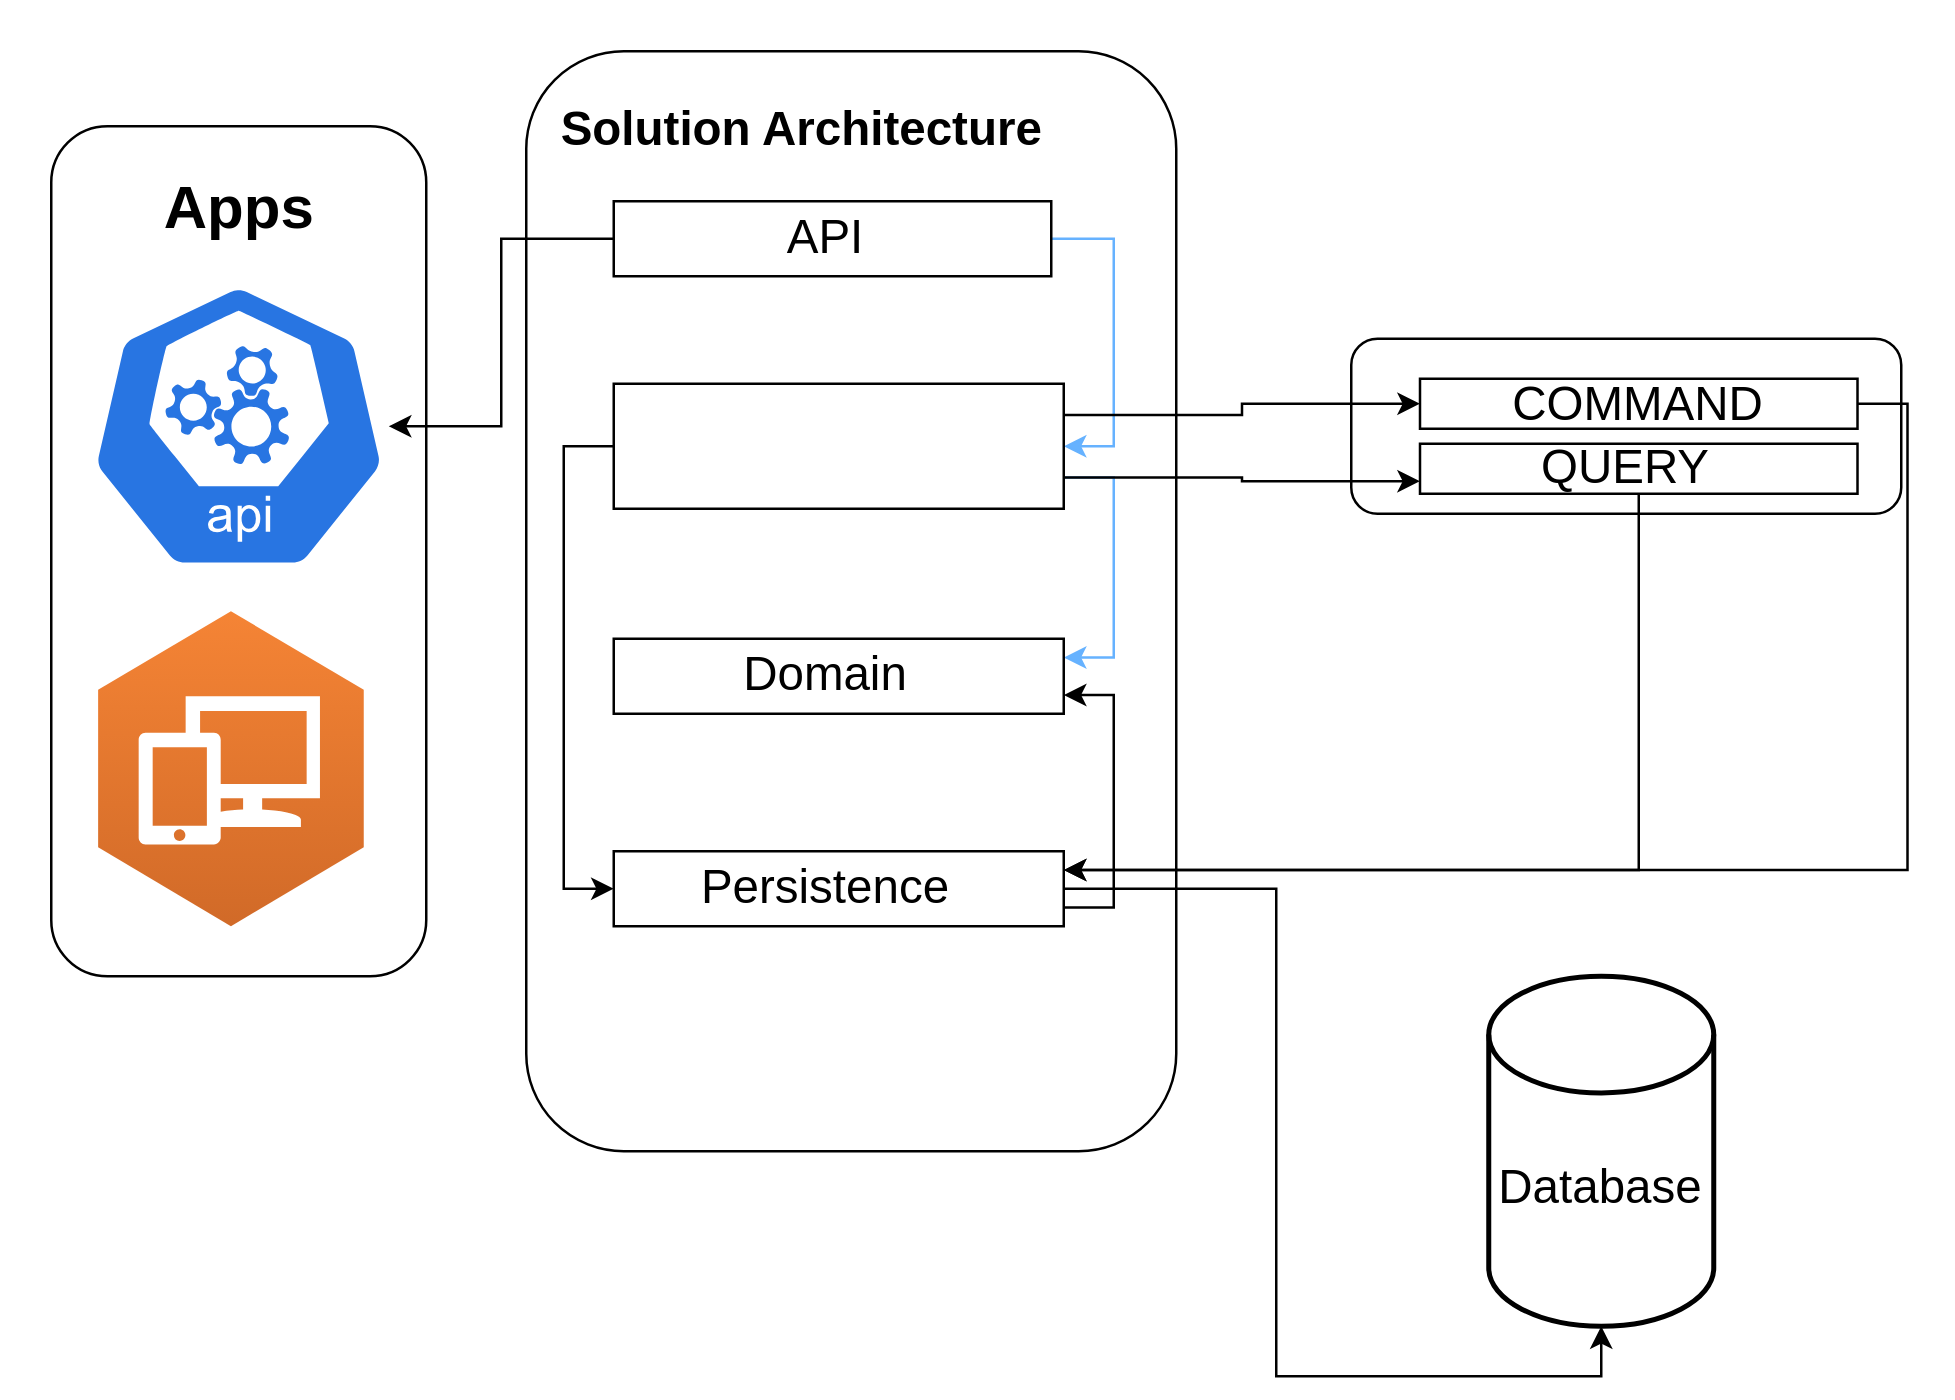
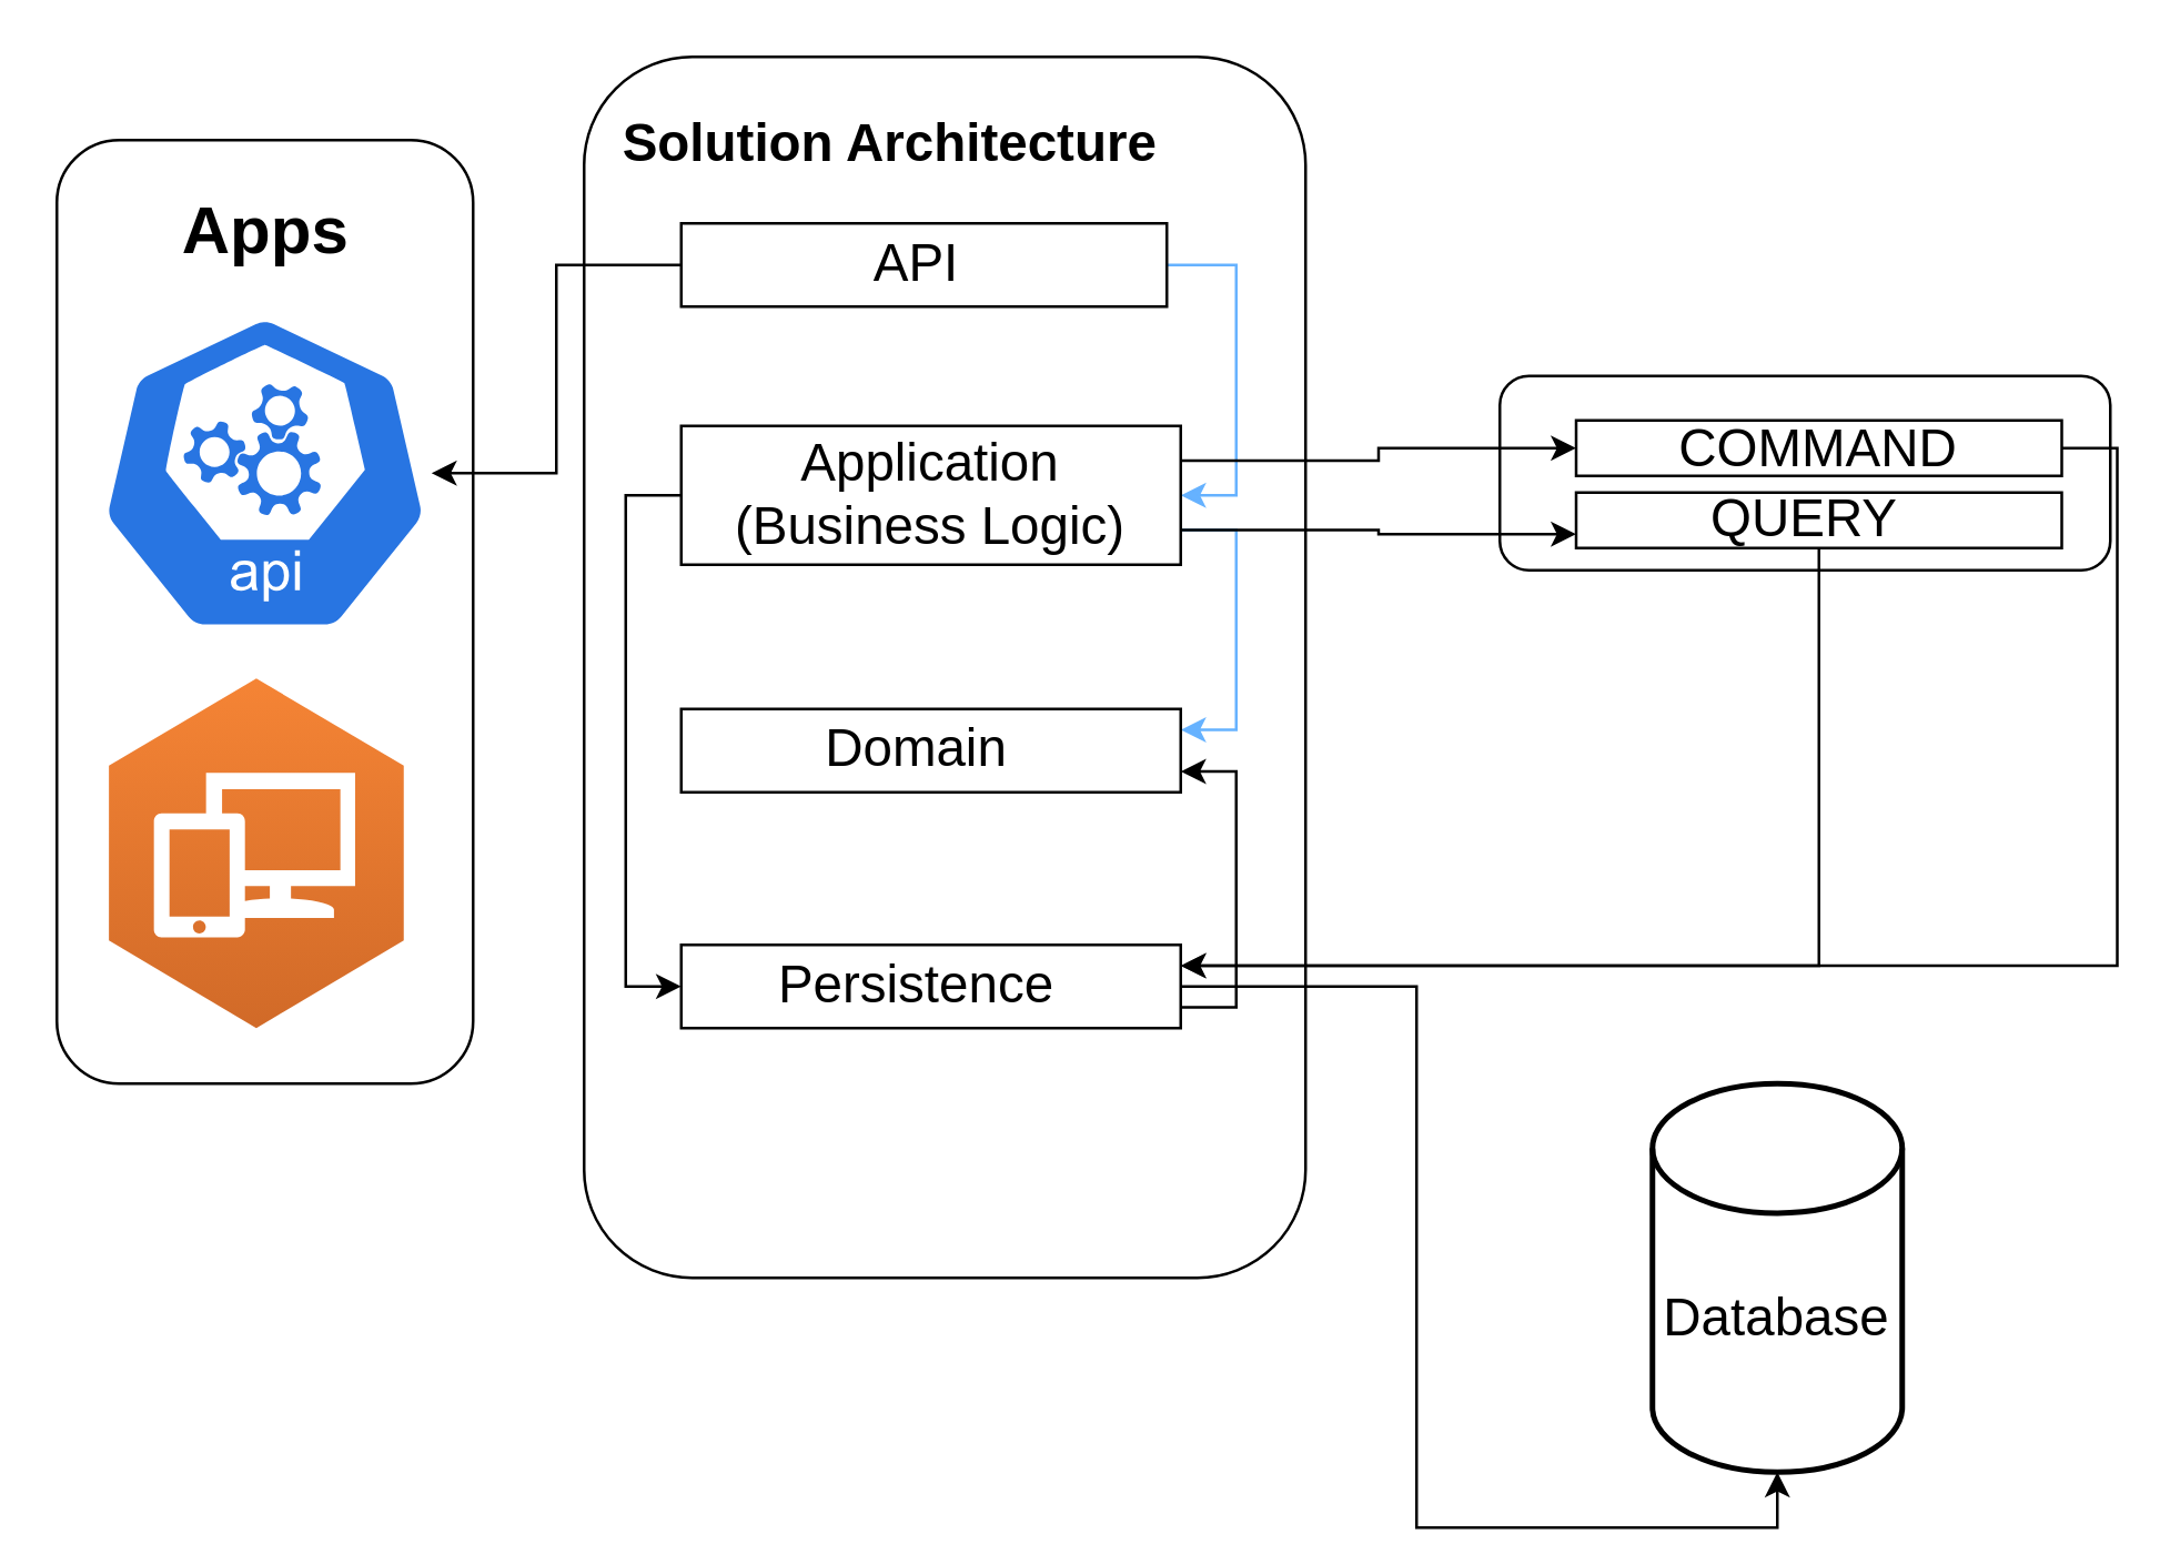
  <mxCell id="0" />
  <mxCell id="1" parent="0" />
  <mxCell id="2" value="" style="rounded=1;whiteSpace=wrap;html=1;fontSize=19;" vertex="1" parent="1"><mxGeometry x="540" y="135" width="220" height="70" as="geometry" /></mxCell>
  <mxCell id="3" value="" style="rounded=1;whiteSpace=wrap;html=1;" vertex="1" parent="1"><mxGeometry x="20" y="50" width="150" height="340" as="geometry" /></mxCell>
  <mxCell id="4" value="" style="sketch=0;html=1;dashed=0;whitespace=wrap;fillColor=#2875E2;strokeColor=#ffffff;points=[[0.005,0.63,0],[0.1,0.2,0],[0.9,0.2,0],[0.5,0,0],[0.995,0.63,0],[0.72,0.99,0],[0.5,1,0],[0.28,0.99,0]];shape=mxgraph.kubernetes.icon;prIcon=api" vertex="1" parent="1"><mxGeometry x="35" y="63" width="120" height="214" as="geometry" /></mxCell>
  <mxCell id="5" value="" style="outlineConnect=0;dashed=0;verticalLabelPosition=bottom;verticalAlign=top;align=center;html=1;shape=mxgraph.aws3.workspaces;fillColor=#D16A28;gradientColor=#F58435;gradientDirection=north;" vertex="1" parent="1"><mxGeometry x="38.75" y="244" width="106.25" height="126" as="geometry" /></mxCell>
  <mxCell id="6" value="Apps" style="text;strokeColor=none;fillColor=none;html=1;fontSize=24;fontStyle=1;verticalAlign=middle;align=center;" vertex="1" parent="1"><mxGeometry x="45" y="63" width="100" height="40" as="geometry" /></mxCell>
  <mxCell id="7" value="" style="rounded=1;whiteSpace=wrap;html=1;" vertex="1" parent="1"><mxGeometry x="210" y="20" width="260" height="440" as="geometry" /></mxCell>
  <mxCell id="8" value="&lt;font style=&quot;font-size: 19px;&quot;&gt;Solution Architecture&lt;/font&gt;" style="text;strokeColor=none;fillColor=none;html=1;fontSize=24;fontStyle=1;verticalAlign=middle;align=center;" vertex="1" parent="1"><mxGeometry x="270" y="30" width="100" height="40" as="geometry" /></mxCell>
  <mxCell id="9" style="edgeStyle=orthogonalEdgeStyle;rounded=0;orthogonalLoop=1;jettySize=auto;html=1;exitX=1;exitY=0.5;exitDx=0;exitDy=0;entryX=1;entryY=0.5;entryDx=0;entryDy=0;fontSize=19;strokeColor=#66B2FF;" edge="1" parent="1" source="11" target="17"><mxGeometry relative="1" as="geometry" /></mxCell>
  <mxCell id="10" style="edgeStyle=orthogonalEdgeStyle;rounded=0;orthogonalLoop=1;jettySize=auto;html=1;exitX=0;exitY=0.5;exitDx=0;exitDy=0;fontSize=19;" edge="1" parent="1" source="11" target="4"><mxGeometry relative="1" as="geometry" /></mxCell>
  <mxCell id="11" value="" style="rounded=0;whiteSpace=wrap;html=1;fontSize=19;" vertex="1" parent="1"><mxGeometry x="245" y="80" width="175" height="30" as="geometry" /></mxCell>
  <mxCell id="12" value="API" style="text;html=1;strokeColor=none;fillColor=none;align=center;verticalAlign=middle;whiteSpace=wrap;rounded=0;fontSize=19;" vertex="1" parent="1"><mxGeometry x="300" y="80" width="60" height="30" as="geometry" /></mxCell>
  <mxCell id="13" style="edgeStyle=orthogonalEdgeStyle;rounded=0;orthogonalLoop=1;jettySize=auto;html=1;exitX=1;exitY=0.75;exitDx=0;exitDy=0;entryX=1;entryY=0.25;entryDx=0;entryDy=0;fontSize=19;strokeColor=#66B2FF;" edge="1" parent="1" source="17" target="19"><mxGeometry relative="1" as="geometry" /></mxCell>
  <mxCell id="14" style="edgeStyle=orthogonalEdgeStyle;rounded=0;orthogonalLoop=1;jettySize=auto;html=1;exitX=0;exitY=0.5;exitDx=0;exitDy=0;entryX=0;entryY=0.5;entryDx=0;entryDy=0;fontSize=19;" edge="1" parent="1" source="17" target="23"><mxGeometry relative="1" as="geometry" /></mxCell>
  <mxCell id="15" style="edgeStyle=orthogonalEdgeStyle;rounded=0;orthogonalLoop=1;jettySize=auto;html=1;exitX=1;exitY=0.75;exitDx=0;exitDy=0;entryX=0;entryY=0.75;entryDx=0;entryDy=0;fontSize=19;" edge="1" parent="1" source="17" target="30"><mxGeometry relative="1" as="geometry" /></mxCell>
  <mxCell id="16" style="edgeStyle=orthogonalEdgeStyle;rounded=0;orthogonalLoop=1;jettySize=auto;html=1;exitX=1;exitY=0.25;exitDx=0;exitDy=0;fontSize=19;" edge="1" parent="1" source="17" target="27"><mxGeometry relative="1" as="geometry" /></mxCell>
  <mxCell id="17" value="" style="rounded=0;whiteSpace=wrap;html=1;fontSize=19;" vertex="1" parent="1"><mxGeometry x="245" y="153" width="180" height="50" as="geometry" /></mxCell>
+ <mxCell id="18" value="Application (Business Logic)" style="text;html=1;strokeColor=none;fillColor=none;align=center;verticalAlign=middle;whiteSpace=wrap;rounded=0;fontSize=19;" vertex="1" parent="1"><mxGeometry x="255" y="163" width="160" height="30" as="geometry" /></mxCell>
  <mxCell id="19" value="" style="rounded=0;whiteSpace=wrap;html=1;fontSize=19;" vertex="1" parent="1"><mxGeometry x="245" y="255" width="180" height="30" as="geometry" /></mxCell>
  <mxCell id="20" value="Domain" style="text;html=1;strokeColor=none;fillColor=none;align=center;verticalAlign=middle;whiteSpace=wrap;rounded=0;fontSize=19;" vertex="1" parent="1"><mxGeometry x="300" y="255" width="60" height="30" as="geometry" /></mxCell>
  <mxCell id="21" style="edgeStyle=orthogonalEdgeStyle;rounded=0;orthogonalLoop=1;jettySize=auto;html=1;exitX=1;exitY=0.75;exitDx=0;exitDy=0;entryX=1;entryY=0.75;entryDx=0;entryDy=0;fontSize=19;" edge="1" parent="1" source="23" target="19"><mxGeometry relative="1" as="geometry" /></mxCell>
  <mxCell id="22" style="edgeStyle=orthogonalEdgeStyle;rounded=0;orthogonalLoop=1;jettySize=auto;html=1;exitX=1;exitY=0.5;exitDx=0;exitDy=0;entryX=0.5;entryY=1;entryDx=0;entryDy=0;entryPerimeter=0;fontSize=19;" edge="1" parent="1" source="23" target="25"><mxGeometry relative="1" as="geometry" /></mxCell>
  <mxCell id="23" value="" style="rounded=0;whiteSpace=wrap;html=1;fontSize=19;" vertex="1" parent="1"><mxGeometry x="245" y="340" width="180" height="30" as="geometry" /></mxCell>
  <mxCell id="24" value="Persistence" style="text;html=1;strokeColor=none;fillColor=none;align=center;verticalAlign=middle;whiteSpace=wrap;rounded=0;fontSize=19;" vertex="1" parent="1"><mxGeometry x="300" y="340" width="60" height="30" as="geometry" /></mxCell>
  <mxCell id="25" value="" style="strokeWidth=2;html=1;shape=mxgraph.flowchart.database;whiteSpace=wrap;fontSize=19;" vertex="1" parent="1"><mxGeometry x="595" y="390" width="90" height="140" as="geometry" /></mxCell>
  <mxCell id="26" style="edgeStyle=orthogonalEdgeStyle;rounded=0;orthogonalLoop=1;jettySize=auto;html=1;exitX=1;exitY=0.5;exitDx=0;exitDy=0;fontSize=19;entryX=1;entryY=0.25;entryDx=0;entryDy=0;" edge="1" parent="1" source="27" target="23"><mxGeometry relative="1" as="geometry" /></mxCell>
  <mxCell id="27" value="" style="rounded=0;whiteSpace=wrap;html=1;fontSize=19;" vertex="1" parent="1"><mxGeometry x="567.5" y="151" width="175" height="20" as="geometry" /></mxCell>
  <mxCell id="28" value="COMMAND" style="text;html=1;strokeColor=none;fillColor=none;align=center;verticalAlign=middle;whiteSpace=wrap;rounded=0;fontSize=19;" vertex="1" parent="1"><mxGeometry x="625" y="146.5" width="60" height="30" as="geometry" /></mxCell>
  <mxCell id="29" style="edgeStyle=orthogonalEdgeStyle;rounded=0;orthogonalLoop=1;jettySize=auto;html=1;exitX=0.5;exitY=1;exitDx=0;exitDy=0;entryX=1;entryY=0.25;entryDx=0;entryDy=0;fontSize=19;" edge="1" parent="1" source="30" target="23"><mxGeometry relative="1" as="geometry" /></mxCell>
  <mxCell id="30" value="" style="rounded=0;whiteSpace=wrap;html=1;fontSize=19;" vertex="1" parent="1"><mxGeometry x="567.5" y="177" width="175" height="20" as="geometry" /></mxCell>
  <mxCell id="31" value="QUERY" style="text;html=1;strokeColor=none;fillColor=none;align=center;verticalAlign=middle;whiteSpace=wrap;rounded=0;fontSize=19;" vertex="1" parent="1"><mxGeometry x="620" y="172" width="60" height="30" as="geometry" /></mxCell>
  <mxCell id="32" value="Database" style="text;html=1;strokeColor=none;fillColor=none;align=center;verticalAlign=middle;whiteSpace=wrap;rounded=0;fontSize=19;" vertex="1" parent="1"><mxGeometry x="610" y="460" width="60" height="30" as="geometry" /></mxCell>
